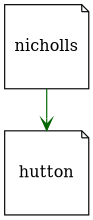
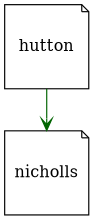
  digraph {
    node [fillcolor=white fixedsize=true shape=note style=filled]
    nicholls [height=1 width=1]
    hutton [height=1 width=1]
-   nicholls -> hutton [arrowhead=vee color=darkgreen penwidth=1]
+   hutton -> nicholls [arrowhead=vee color=darkgreen penwidth=1]
  }
